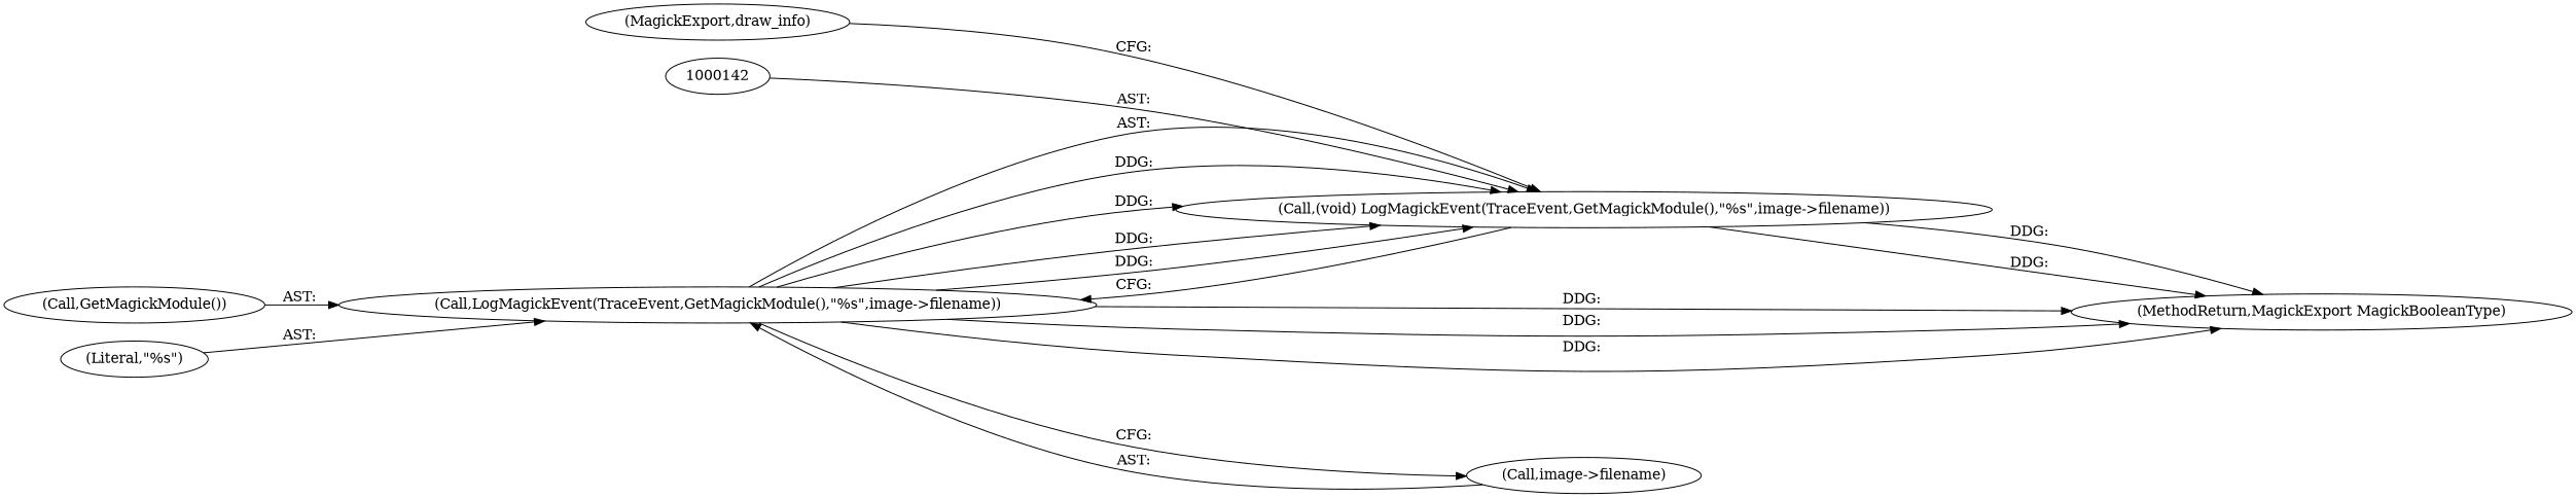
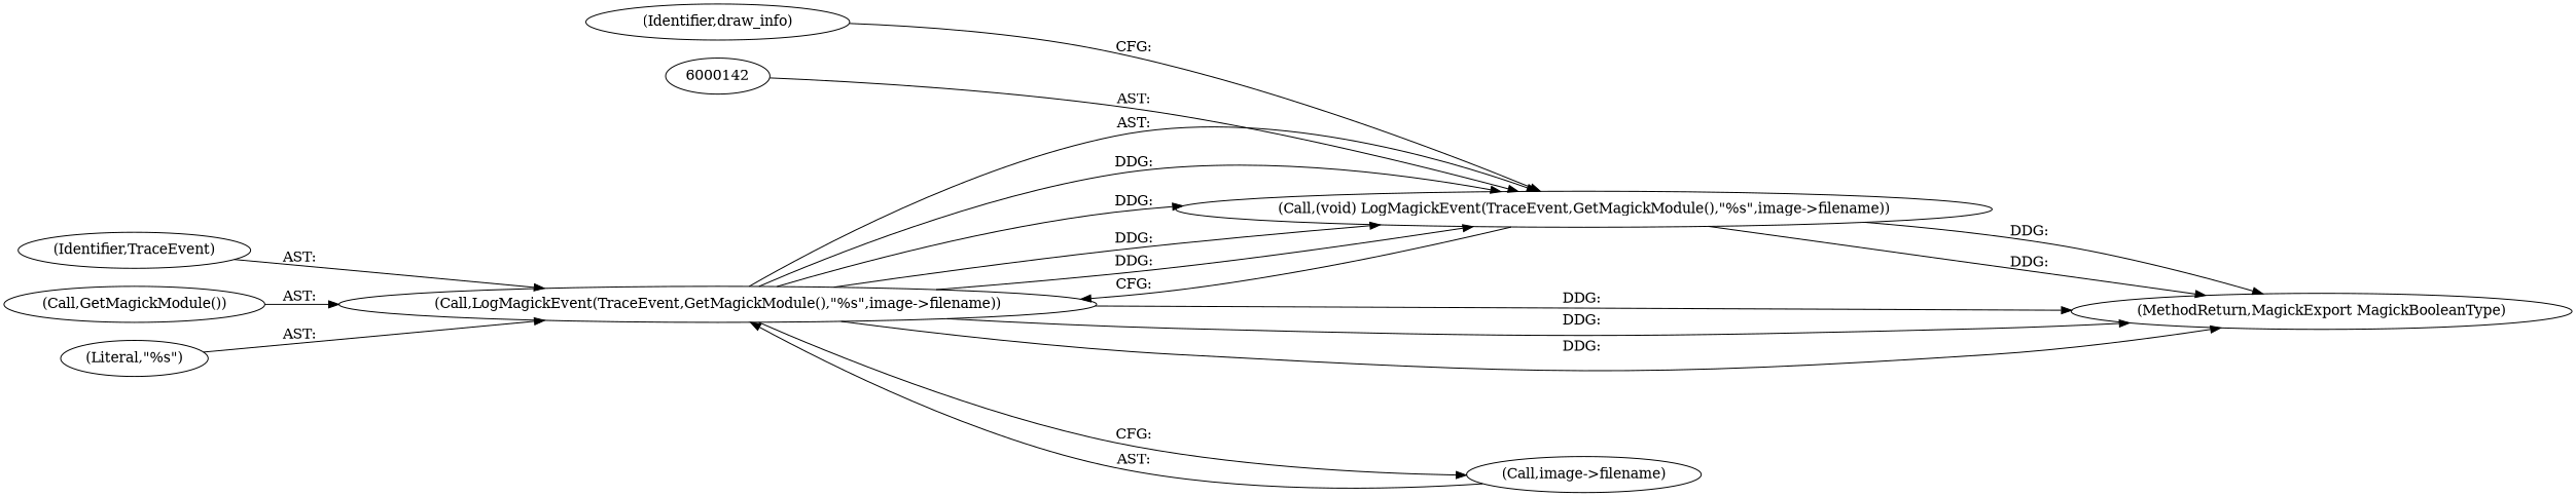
  digraph {
    rankdir=LR
    n1 [label="(Call,LogMagickEvent(TraceEvent,GetMagickModule(),\"%s\",image->filename))"]
    n2 [label="(Call,(void) LogMagickEvent(TraceEvent,GetMagickModule(),\"%s\",image->filename))"]
    n3 [label="(MethodReturn,MagickExport MagickBooleanType)"]
    n4 [label="(Call,image->filename)"]
+   n5 [label="(Identifier,TraceEvent)"]
    n6 [label="(Call,GetMagickModule())"]
    n7 [label="(Literal,\"%s\")"]
-   n8 [label="(MagickExport,draw_info)"]
-   1000142
+   n8 [label="(Identifier,draw_info)"]
+   1000142 [label=6000142]
    n1 -> n2 [label="AST: "]
    n1 -> n2 [label="DDG: "]
    n1 -> n2 [label="DDG: "]
    n1 -> n2 [label="DDG: "]
    n1 -> n2 [label="DDG: "]
    n1 -> n3 [label="DDG: "]
    n1 -> n3 [label="DDG: "]
    n1 -> n3 [label="DDG: "]
    n1 -> n4 [label="CFG: "]
    n2 -> n1 [label="CFG: "]
    n2 -> n3 [label="DDG: "]
    n2 -> n3 [label="DDG: "]
    n4 -> n1 [label="AST: "]
+   n5 -> n1 [label="AST: "]
    n6 -> n1 [label="AST: "]
    n7 -> n1 [label="AST: "]
    n8 -> n2 [label="CFG: "]
    1000142 -> n2 [label="AST: "]
  }
